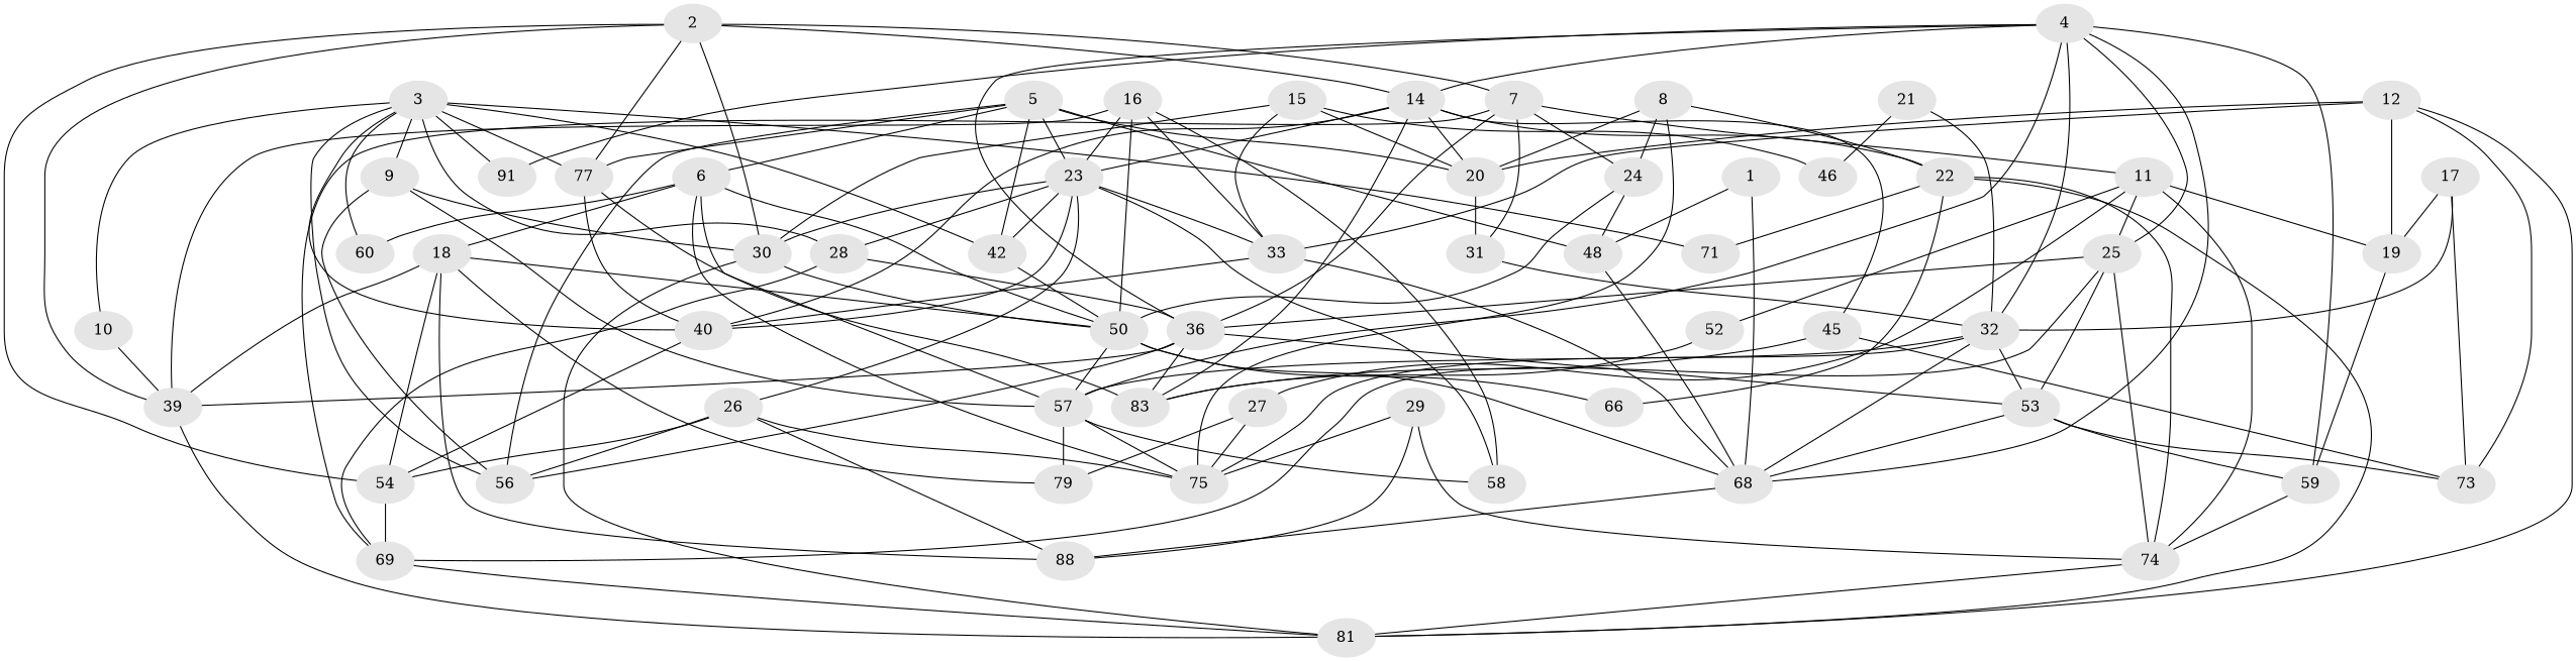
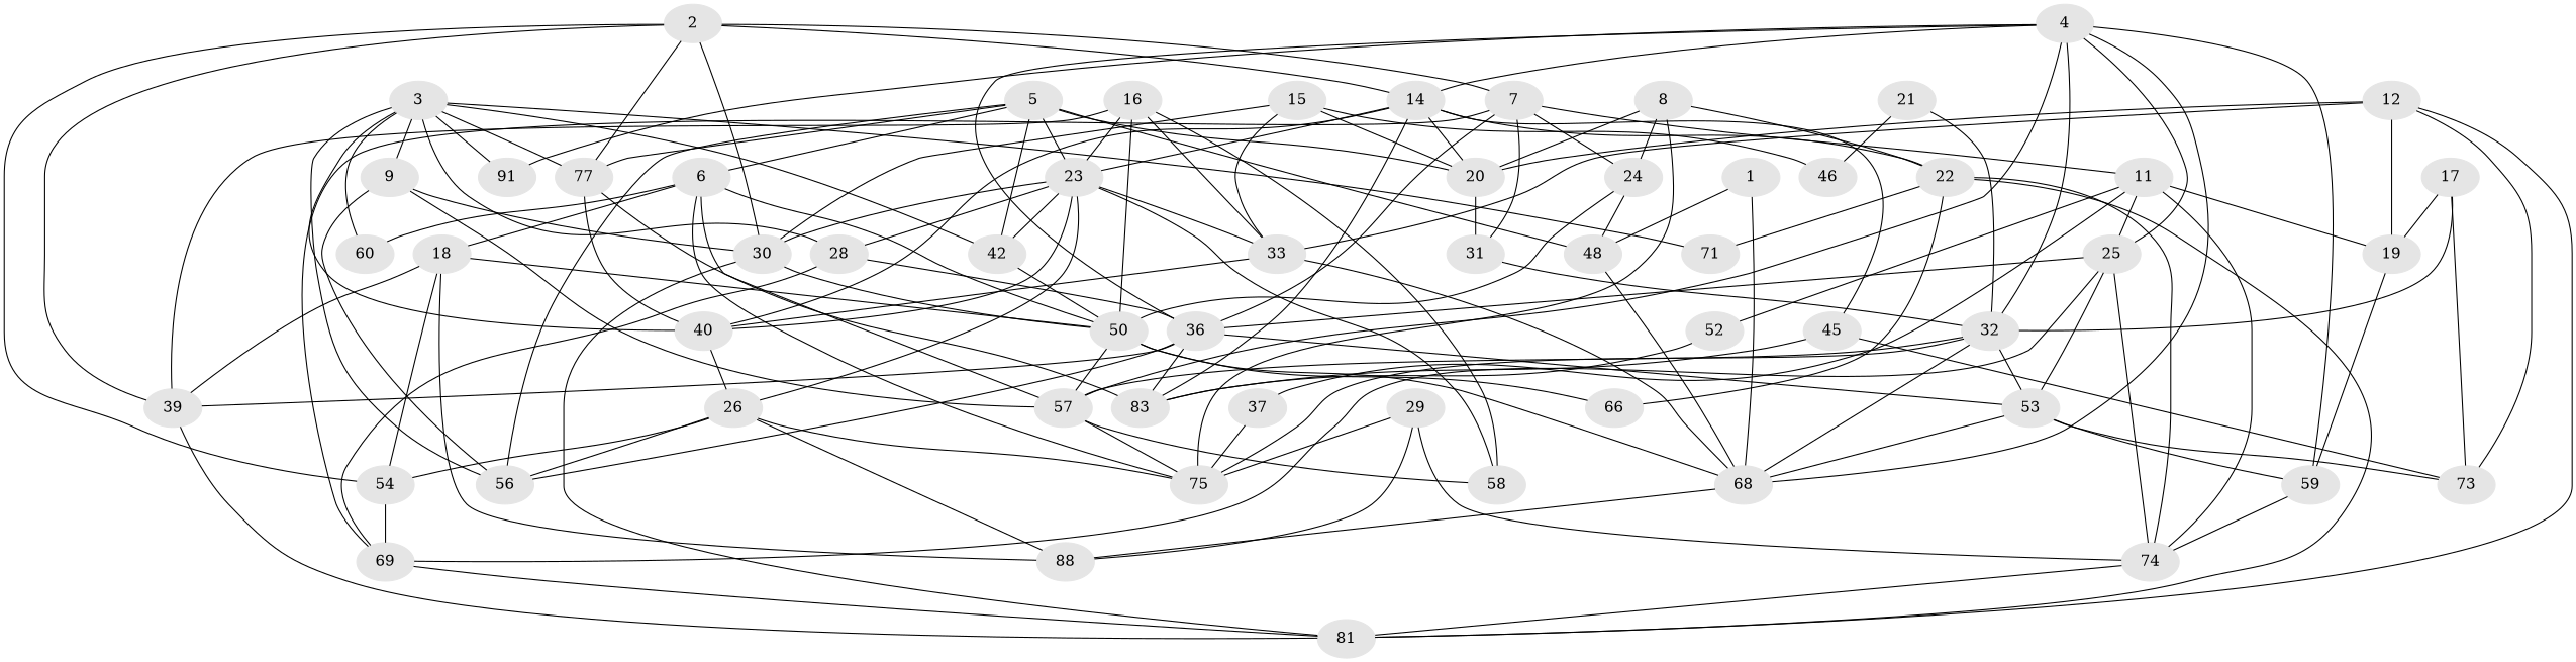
  graph {
    node [color=gray90 style=filled]
    48 [super="+86"]
    68 [super="+95"]
    1
    88
    2 [super="+93"]
    7 [super="+13"]
    14 [super="+67"]
    n8 [label=77 super="+43"]
    30 [super="+82"]
    39 [super="+70"]
    54 [super="+63"]
    36 [super="+44"]
    11 [super="+85"]
    24 [super="+41"]
    31
    69 [super="+100"]
    40 [super="+55"]
    20
    23 [super="+49"]
    22 [super="+64"]
    45
    83 [super="+98"]
    50 [super="+76"]
    81
    3 [super="+34"]
    9 [super="+47"]
-   10
    28
    42
    56 [super="+62"]
    60
    71
    91
    57 [super="+96"]
    4 [super="+72"]
    25 [super="+51"]
    32 [super="+97"]
    59
    74 [super="+84"]
    53 [super="+65"]
    75 [super="+92"]
    58 [super="+61"]
-   79
    5 [super="+77"]
    6 [super="+35"]
    18 [super="+99"]
    33 [super="+38"]
    26 [super="+80"]
    66
    19 [super="+78"]
-   37 [label=27]
+   37
    52
    8 [super="+87"]
    12 [super="+90"]
    73
    15
    46
    16
    17
    21 [super="+94"]
    29 [super="+89"]
    48 -- 68
    68 -- 88
    1 -- 48
    1 -- 68
    2 -- 7
    2 -- 14
    2 -- n8
    2 -- 30
    2 -- 39
    2 -- 54
    7 -- 36
    7 -- 11
    7 -- 24
    7 -- 31
    7 -- 69
    14 -- 40
    14 -- 20
    14 -- 23
    14 -- 22
    14 -- 45
    14 -- 83
    n8 -- 40
    n8 -- 83
    30 -- 50
    30 -- 81
    39 -- 81
    54 -- 69
    36 -- 39
    36 -- 83
    36 -- 56
    36 -- 53
    11 -- 25
    11 -- 74
    11 -- 19
    11 -- 37
    11 -- 52
    24 -- 48
    24 -- 50
    31 -- 32
    69 -- 81
-   40 -- 54
+   40 -- 26
    20 -- 31
    23 -- 30
    23 -- 40
    23 -- 28
    23 -- 42
    23 -- 58
    23 -- 33
    23 -- 26
    22 -- 81
    22 -- 71
    22 -- 74
    22 -- 66
    45 -- 83
    45 -- 73
    50 -- 68
    50 -- 57
    50 -- 66
    3 -- n8
    3 -- 40
    3 -- 9
-   3 -- 10
    3 -- 28
    3 -- 42
    3 -- 56
    3 -- 60
    3 -- 71
    3 -- 91
    9 -- 30
    9 -- 56
    9 -- 57
-   10 -- 39
    28 -- 36
    28 -- 69
    42 -- 50
    57 -- 75
    57 -- 58
-   57 -- 79
    4 -- 68
    4 -- 14
    4 -- 36
    4 -- 91
    4 -- 57
    4 -- 25
    4 -- 32
    4 -- 59
    25 -- 36
    25 -- 69
    25 -- 74
    25 -- 53 [weight=2]
    32 -- 68
    32 -- 57 [weight=2]
    32 -- 53
    32 -- 75
    59 -- 74
    74 -- 81
    53 -- 68
    53 -- 59
    53 -- 73
    5 -- 48
    5 -- n8
    5 -- 20
    5 -- 23
    5 -- 42
    5 -- 56
    5 -- 6
    6 -- 50
    6 -- 60
    6 -- 57
    6 -- 75
    6 -- 18
    18 -- 88
    18 -- 39
    18 -- 54
    18 -- 50
-   18 -- 79
    33 -- 68
    33 -- 40
    26 -- 88
    26 -- 54
    26 -- 56
    26 -- 75
    19 -- 59
    37 -- 75
-   37 -- 79
    52 -- 83
    8 -- 24
    8 -- 20
    8 -- 22
    8 -- 75
    12 -- 20
    12 -- 81
    12 -- 33
    12 -- 19 [weight=2]
    12 -- 73
    15 -- 30
    15 -- 20
    15 -- 33
    15 -- 46
    16 -- 39
    16 -- 23
    16 -- 50
    16 -- 58
    16 -- 33
    17 -- 32
    17 -- 19
    17 -- 73
    21 -- 32
    21 -- 46
    29 -- 88
    29 -- 74
    29 -- 75
  }
